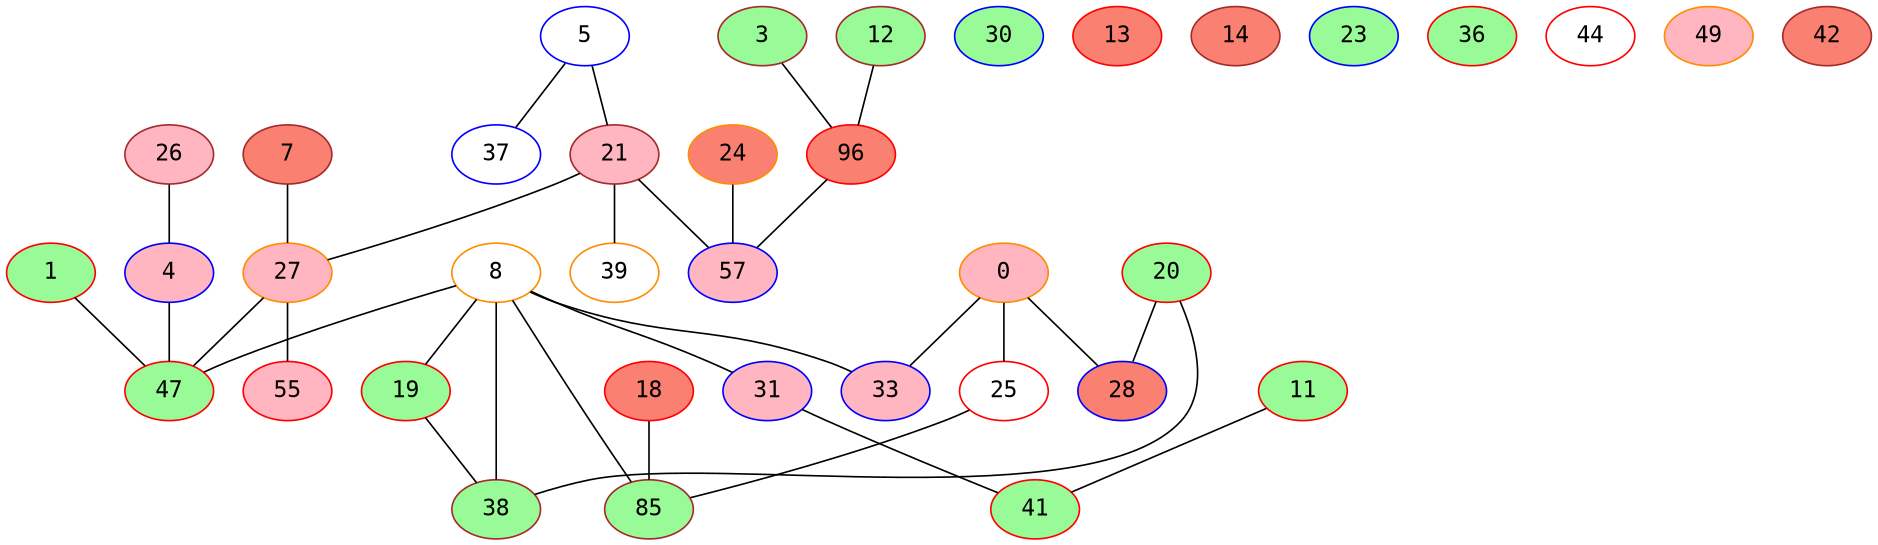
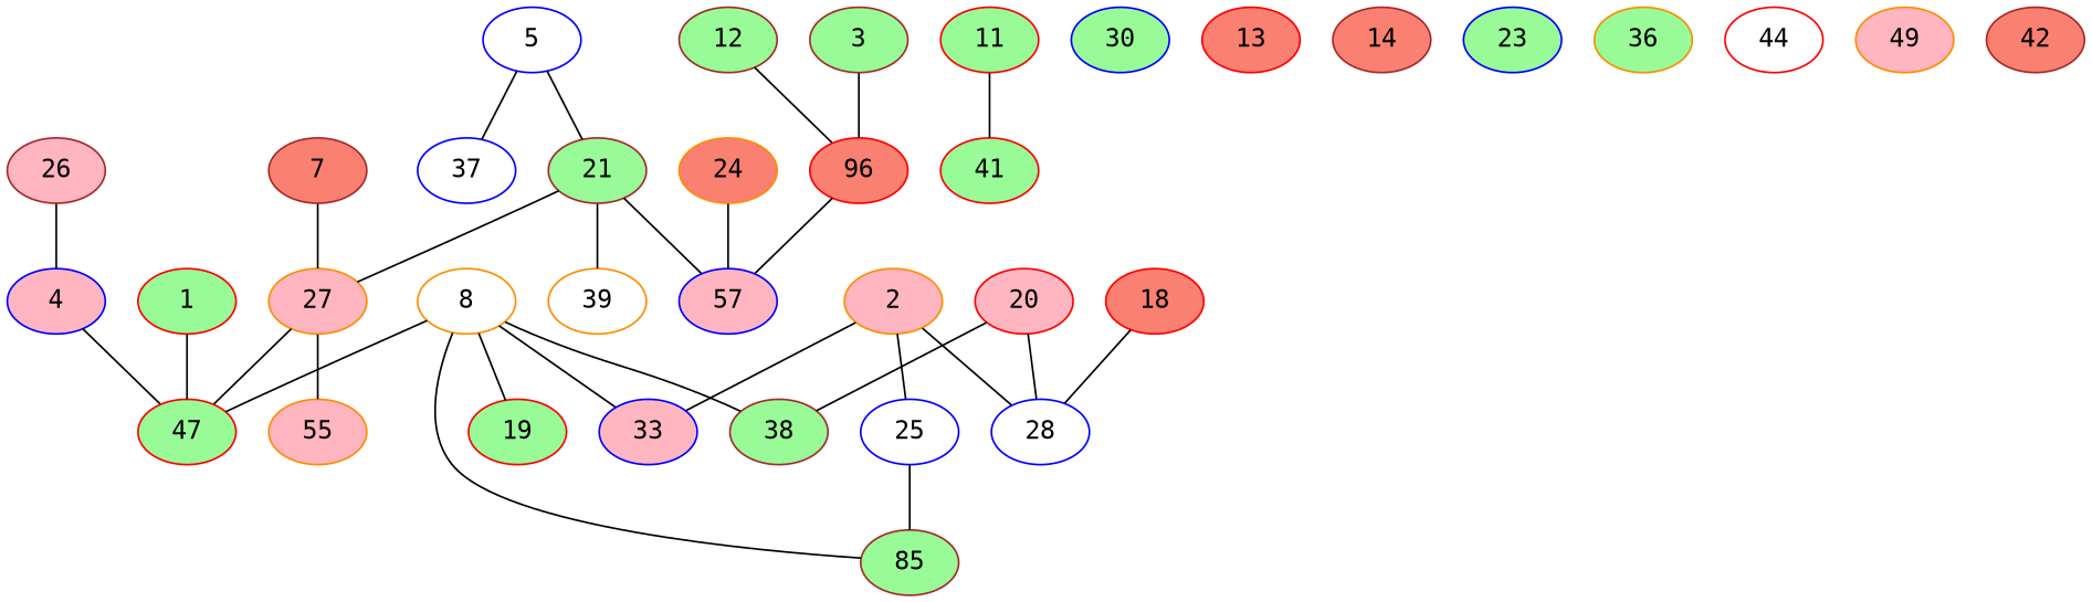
  graph {
    fontname="DejaVu Sans Mono"
    node [color=red fillcolor=palegreen fontname="DejaVu Sans Mono" style=filled]
    edge [fontname="DejaVu Sans Mono"]
    47 [super="+53"]
    1
-   2 [color=darkorange fillcolor=lightpink super="+9" label=0]
-   25 [fillcolor=white super="+30"]
+   2 [color=darkorange fillcolor=lightpink super="+9"]
+   25 [color=blue fillcolor=white super="+30"]
    33 [color=blue fillcolor=lightpink]
-   28 [color=blue fillcolor=salmon super="+45"]
+   28 [color=blue fillcolor=white super="+45"]
    n7 [color=brown label=85 super="+42"]
    41 [super="+56"]
    3 [color=brown super="+15"]
    n10 [fillcolor=salmon label=96 super="+17"]
    57 [color=blue fillcolor=lightpink]
    4 [color=blue fillcolor=lightpink]
    5 [color=blue fillcolor=white super="+32"]
-   21 [color=brown fillcolor=lightpink super="+40"]
+   21 [color=brown super="+40"]
    37 [color=blue fillcolor=white]
    27 [color=darkorange fillcolor=lightpink super="+58"]
    39 [color=darkorange fillcolor=white super="+54"]
    7 [color=brown fillcolor=salmon super="+29"]
-   55 [fillcolor=lightpink]
+   55 [color=darkorange fillcolor=lightpink]
    8 [color=darkorange fillcolor=white super="+43"]
    19 [super="+34"]
-   31 [color=blue fillcolor=lightpink]
    38 [color=brown super="+46"]
    n24 [color=blue label=30]
    11 [super="+50"]
-   20 [super="+51"]
+   20 [fillcolor=lightpink super="+51"]
    12 [color=brown]
    13 [fillcolor=salmon super="+22"]
    14 [color=brown fillcolor=salmon]
    18 [fillcolor=salmon]
    23 [color=blue]
    24 [color=darkorange fillcolor=salmon super="+48"]
    26 [color=brown fillcolor=lightpink]
-   36
+   36 [color=darkorange]
    44 [fillcolor=white]
    49 [color=darkorange fillcolor=lightpink]
    n37 [color=brown fillcolor=salmon label=42]
    1 -- 47
    2 -- 25
    2 -- 33
    2 -- 28
    25 -- n7 [weight=2]
    3 -- n10
    n10 -- 57
    4 -- 47
    5 -- 21
    5 -- 37
    21 -- 57
    21 -- 27
    21 -- 39
    27 -- 47
    27 -- 55
    7 -- 27
    8 -- 47
    8 -- 33
    8 -- n7
    8 -- 19
-   8 -- 31
    8 -- 38
-   19 -- 38
-   31 -- 41
    11 -- 41
    20 -- 28
    20 -- 38
    12 -- n10
-   18 -- n7
+   18 -- 28
    24 -- 57
    26 -- 4
  }
